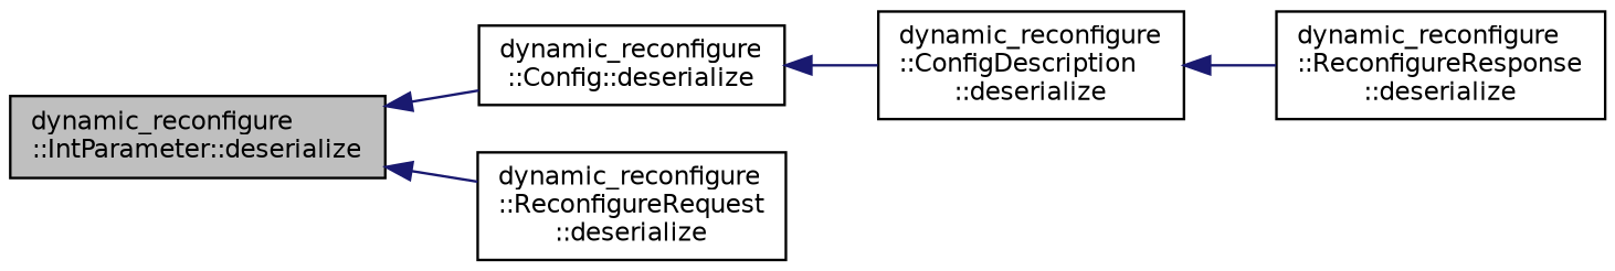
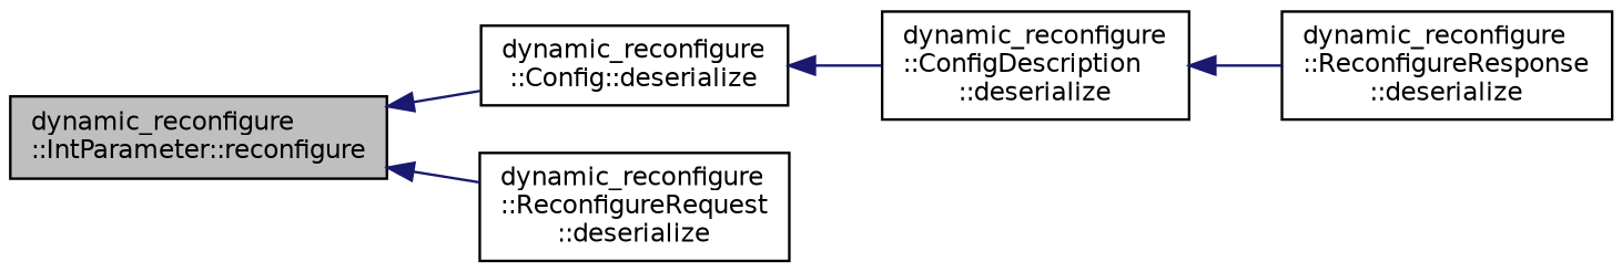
  digraph {
    rankdir=LR
    node [color=black fillcolor=white fontname=Helvetica fontsize=10 shape=record style=filled]
    edge [color=midnightblue dir=back fontname=Helvetica fontsize=10 labelfontname=Helvetica labelfontsize=10 style=solid]
-   n1 [fillcolor=grey75 fontcolor=black height=0.2 label="dynamic_reconfigure\l::IntParameter::deserialize" width=0.4]
+   n1 [fillcolor=grey75 fontcolor=black height=0.2 label="dynamic_reconfigure\l::IntParameter::reconfigure" width=0.4]
    n2 [height=0.2 label="dynamic_reconfigure\l::Config::deserialize" width=0.4]
    n3 [height=0.2 label="dynamic_reconfigure\l::ReconfigureRequest\l::deserialize" width=0.4]
    n4 [height=0.2 label="dynamic_reconfigure\l::ConfigDescription\l::deserialize" width=0.4]
    n5 [height=0.2 label="dynamic_reconfigure\l::ReconfigureResponse\l::deserialize" width=0.4]
    n1 -> n2
    n1 -> n3
    n2 -> n4
    n4 -> n5
  }
